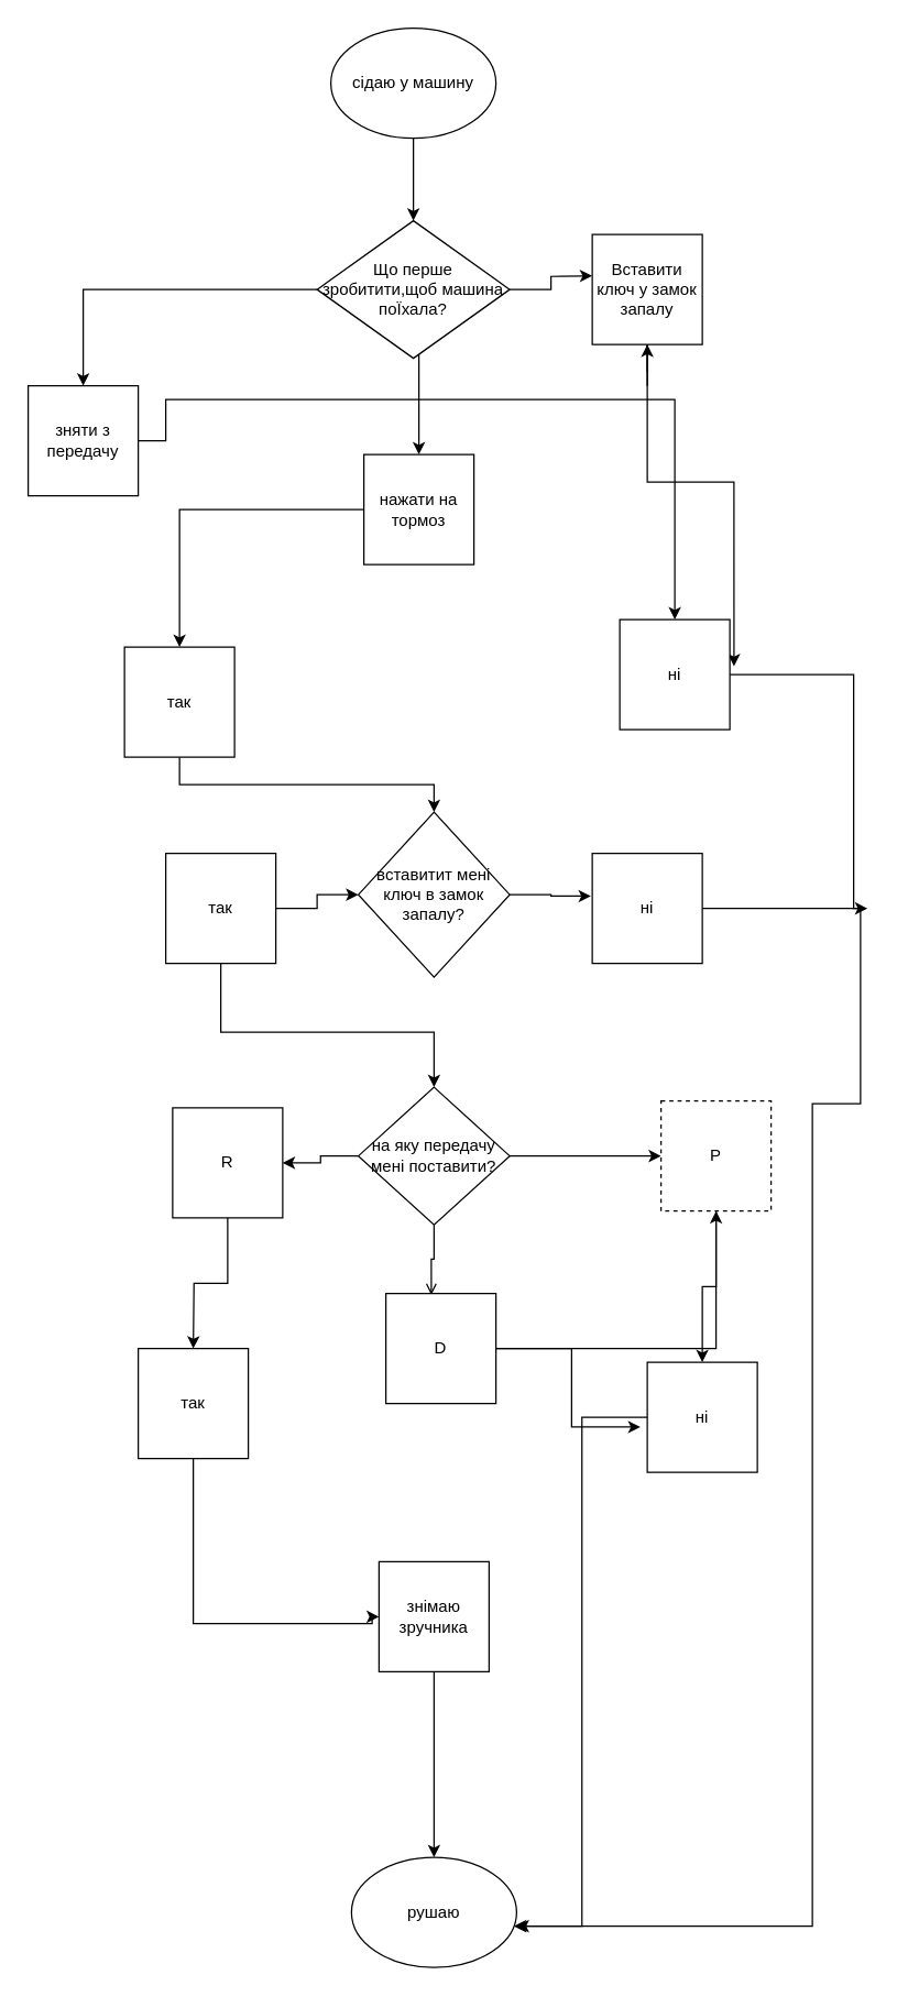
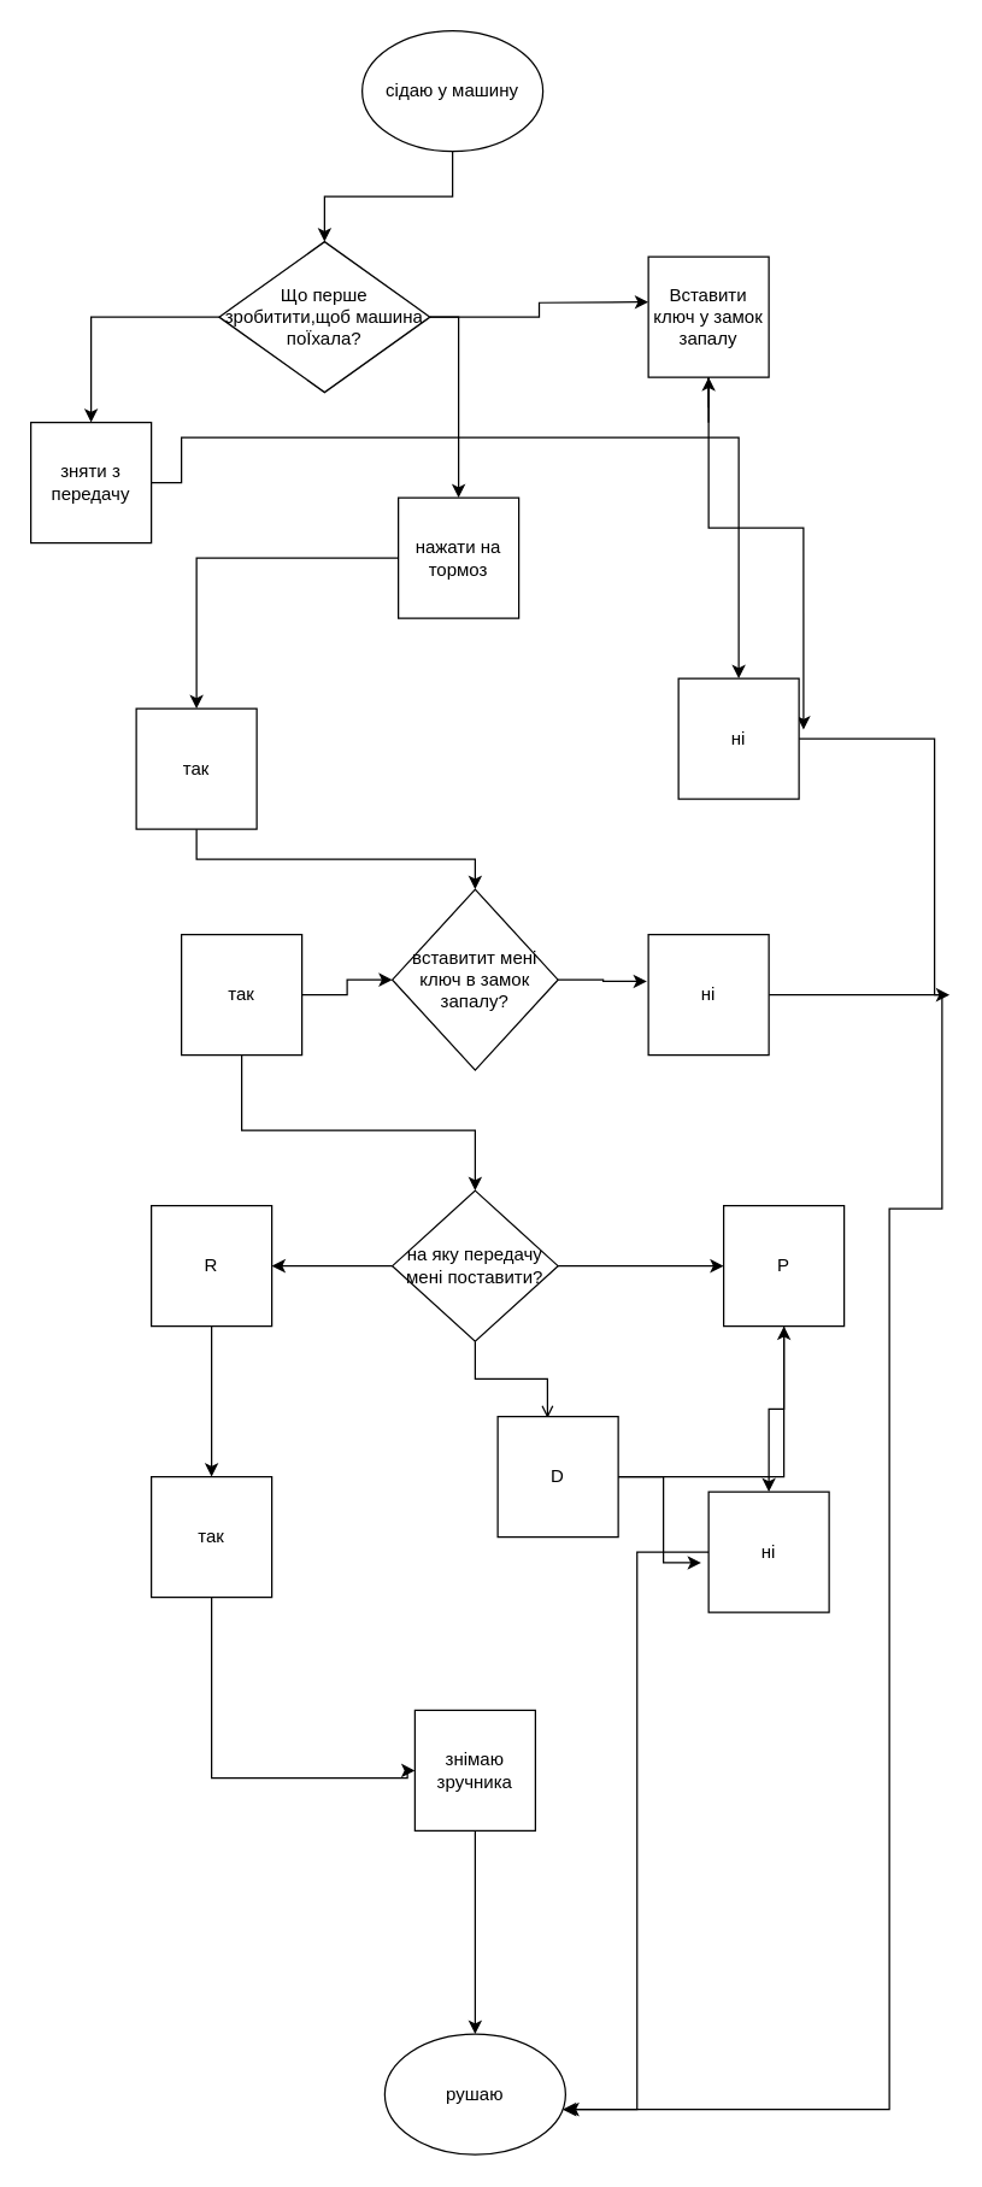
  <mxCell id="0" />
  <mxCell id="1" parent="0" />
  <mxCell id="2" style="edgeStyle=orthogonalEdgeStyle;rounded=0;orthogonalLoop=1;jettySize=auto;html=1;" edge="1" parent="1" source="3" target="7"><mxGeometry relative="1" as="geometry" /></mxCell>
  <mxCell id="3" value="сідаю у машину" style="ellipse;whiteSpace=wrap;html=1;" vertex="1" parent="1"><mxGeometry x="240" y="20" width="120" height="80" as="geometry" /></mxCell>
  <mxCell id="4" style="edgeStyle=orthogonalEdgeStyle;rounded=0;orthogonalLoop=1;jettySize=auto;html=1;" edge="1" parent="1" source="7"><mxGeometry relative="1" as="geometry"><mxPoint x="430" y="200" as="targetPoint" /></mxGeometry></mxCell>
  <mxCell id="5" style="edgeStyle=orthogonalEdgeStyle;rounded=0;orthogonalLoop=1;jettySize=auto;html=1;" edge="1" parent="1" source="7" target="9"><mxGeometry relative="1" as="geometry" /></mxCell>
  <mxCell id="6" style="edgeStyle=orthogonalEdgeStyle;rounded=0;orthogonalLoop=1;jettySize=auto;html=1;entryX=0.5;entryY=0;entryDx=0;entryDy=0;" edge="1" parent="1" source="7" target="14"><mxGeometry relative="1" as="geometry"><Array as="points"><mxPoint x="304" y="290" /><mxPoint x="304" y="290" /></Array></mxGeometry></mxCell>
- <mxCell id="7" value="Що перше зробитити,щоб машина поЇхала?" style="rhombus;whiteSpace=wrap;html=1;" vertex="1" parent="1"><mxGeometry x="230" y="160" width="140" height="100" as="geometry" /></mxCell>
+ <mxCell id="7" value="Що перше зробитити,щоб машина поЇхала?" style="rhombus;whiteSpace=wrap;html=1;" vertex="1" parent="1"><mxGeometry x="145" y="160" width="140" height="100" as="geometry" /></mxCell>
  <mxCell id="8" style="edgeStyle=orthogonalEdgeStyle;rounded=0;orthogonalLoop=1;jettySize=auto;html=1;" edge="1" parent="1" source="9" target="18"><mxGeometry relative="1" as="geometry"><mxPoint x="110" y="240" as="targetPoint" /><Array as="points"><mxPoint x="120" y="320" /><mxPoint x="120" y="290" /><mxPoint x="490" y="290" /></Array></mxGeometry></mxCell>
  <mxCell id="9" value="зняти з передачу" style="whiteSpace=wrap;html=1;aspect=fixed;" vertex="1" parent="1"><mxGeometry x="20" y="280" width="80" height="80" as="geometry" /></mxCell>
  <mxCell id="10" style="edgeStyle=orthogonalEdgeStyle;rounded=0;orthogonalLoop=1;jettySize=auto;html=1;" edge="1" parent="1" source="13"><mxGeometry relative="1" as="geometry"><mxPoint x="470" y="240" as="targetPoint" /><Array as="points"><mxPoint x="470" y="280" /><mxPoint x="470" y="280" /></Array></mxGeometry></mxCell>
  <mxCell id="11" style="edgeStyle=orthogonalEdgeStyle;rounded=0;orthogonalLoop=1;jettySize=auto;html=1;" edge="1" parent="1" source="13"><mxGeometry relative="1" as="geometry"><mxPoint x="470" y="250" as="targetPoint" /></mxGeometry></mxCell>
  <mxCell id="12" style="edgeStyle=orthogonalEdgeStyle;rounded=0;orthogonalLoop=1;jettySize=auto;html=1;entryX=1.038;entryY=0.425;entryDx=0;entryDy=0;entryPerimeter=0;" edge="1" parent="1" source="13" target="18"><mxGeometry relative="1" as="geometry"><mxPoint x="550" y="390" as="targetPoint" /></mxGeometry></mxCell>
  <mxCell id="13" value="Вставити ключ у замок запалу" style="whiteSpace=wrap;html=1;aspect=fixed;" vertex="1" parent="1"><mxGeometry x="430" y="170" width="80" height="80" as="geometry" /></mxCell>
  <mxCell id="14" value="нажати на тормоз" style="whiteSpace=wrap;html=1;aspect=fixed;" vertex="1" parent="1"><mxGeometry x="264" y="330" width="80" height="80" as="geometry" /></mxCell>
  <mxCell id="15" style="edgeStyle=orthogonalEdgeStyle;rounded=0;orthogonalLoop=1;jettySize=auto;html=1;" edge="1" parent="1" source="16" target="21"><mxGeometry relative="1" as="geometry"><mxPoint x="410" y="570" as="targetPoint" /><Array as="points"><mxPoint x="130" y="570" /><mxPoint x="315" y="570" /></Array></mxGeometry></mxCell>
  <mxCell id="16" value="так" style="whiteSpace=wrap;html=1;aspect=fixed;" vertex="1" parent="1"><mxGeometry x="90" y="470" width="80" height="80" as="geometry" /></mxCell>
  <mxCell id="17" style="edgeStyle=orthogonalEdgeStyle;rounded=0;orthogonalLoop=1;jettySize=auto;html=1;" edge="1" parent="1" source="18"><mxGeometry relative="1" as="geometry"><mxPoint x="630" y="660" as="targetPoint" /><Array as="points"><mxPoint x="620" y="490" /><mxPoint x="620" y="660" /></Array></mxGeometry></mxCell>
  <mxCell id="18" value="ні" style="whiteSpace=wrap;html=1;aspect=fixed;" vertex="1" parent="1"><mxGeometry x="450" y="450" width="80" height="80" as="geometry" /></mxCell>
  <mxCell id="19" style="edgeStyle=orthogonalEdgeStyle;rounded=0;orthogonalLoop=1;jettySize=auto;html=1;" edge="1" parent="1" source="14" target="16"><mxGeometry relative="1" as="geometry" /></mxCell>
  <mxCell id="20" style="edgeStyle=orthogonalEdgeStyle;rounded=0;orthogonalLoop=1;jettySize=auto;html=1;entryX=-0.012;entryY=0.388;entryDx=0;entryDy=0;entryPerimeter=0;" edge="1" parent="1" source="21" target="23"><mxGeometry relative="1" as="geometry" /></mxCell>
  <mxCell id="21" value="вставитит мені ключ в замок запалу?" style="rhombus;whiteSpace=wrap;html=1;" vertex="1" parent="1"><mxGeometry x="260" y="590" width="110" height="120" as="geometry" /></mxCell>
  <mxCell id="22" style="edgeStyle=orthogonalEdgeStyle;rounded=0;orthogonalLoop=1;jettySize=auto;html=1;" edge="1" parent="1" source="23" target="44"><mxGeometry relative="1" as="geometry"><mxPoint x="625" y="710" as="sourcePoint" /><mxPoint x="510" y="1400" as="targetPoint" /><Array as="points"><mxPoint x="625" y="660" /><mxPoint x="625" y="802" /><mxPoint x="590" y="802" /><mxPoint x="590" y="1400" /></Array></mxGeometry></mxCell>
  <mxCell id="23" value="ні" style="whiteSpace=wrap;html=1;aspect=fixed;" vertex="1" parent="1"><mxGeometry x="430" y="620" width="80" height="80" as="geometry" /></mxCell>
  <mxCell id="24" style="edgeStyle=orthogonalEdgeStyle;rounded=0;orthogonalLoop=1;jettySize=auto;html=1;" edge="1" parent="1"><mxGeometry relative="1" as="geometry"><mxPoint x="200" y="660" as="sourcePoint" /><mxPoint x="260" y="650" as="targetPoint" /><Array as="points"><mxPoint x="230" y="660" /><mxPoint x="230" y="650" /></Array></mxGeometry></mxCell>
  <mxCell id="25" style="edgeStyle=orthogonalEdgeStyle;rounded=0;orthogonalLoop=1;jettySize=auto;html=1;" edge="1" parent="1" source="26" target="29"><mxGeometry relative="1" as="geometry"><Array as="points"><mxPoint x="160" y="750" /><mxPoint x="315" y="750" /></Array></mxGeometry></mxCell>
  <mxCell id="26" value="так" style="whiteSpace=wrap;html=1;aspect=fixed;" vertex="1" parent="1"><mxGeometry x="120" y="620" width="80" height="80" as="geometry" /></mxCell>
  <mxCell id="27" style="edgeStyle=orthogonalEdgeStyle;rounded=0;orthogonalLoop=1;jettySize=auto;html=1;" edge="1" parent="1" source="29" target="32"><mxGeometry relative="1" as="geometry" /></mxCell>
  <mxCell id="28" style="edgeStyle=orthogonalEdgeStyle;rounded=0;orthogonalLoop=1;jettySize=auto;html=1;entryX=0.413;entryY=0.013;entryDx=0;entryDy=0;entryPerimeter=0;endArrow=open;" edge="1" parent="1" source="29" target="35"><mxGeometry relative="1" as="geometry" /></mxCell>
  <mxCell id="29" value="на яку передачу мені поставити?" style="rhombus;whiteSpace=wrap;html=1;" vertex="1" parent="1"><mxGeometry x="260" y="790" width="110" height="100" as="geometry" /></mxCell>
  <mxCell id="30" style="edgeStyle=orthogonalEdgeStyle;rounded=0;orthogonalLoop=1;jettySize=auto;html=1;entryX=0;entryY=0.5;entryDx=0;entryDy=0;" edge="1" parent="1" source="29" target="37"><mxGeometry relative="1" as="geometry" /></mxCell>
  <mxCell id="31" style="edgeStyle=orthogonalEdgeStyle;rounded=0;orthogonalLoop=1;jettySize=auto;html=1;" edge="1" parent="1" source="32"><mxGeometry relative="1" as="geometry"><mxPoint x="140" y="980" as="targetPoint" /></mxGeometry></mxCell>
- <mxCell id="32" value="R" style="whiteSpace=wrap;html=1;aspect=fixed;" vertex="1" parent="1"><mxGeometry x="125" y="805" width="80" height="80" as="geometry" /></mxCell>
+ <mxCell id="32" value="R" style="whiteSpace=wrap;html=1;aspect=fixed;" vertex="1" parent="1"><mxGeometry x="100" y="800" width="80" height="80" as="geometry" /></mxCell>
  <mxCell id="33" style="edgeStyle=orthogonalEdgeStyle;rounded=0;orthogonalLoop=1;jettySize=auto;html=1;entryX=-0.062;entryY=0.588;entryDx=0;entryDy=0;entryPerimeter=0;" edge="1" parent="1" source="35" target="39"><mxGeometry relative="1" as="geometry" /></mxCell>
  <mxCell id="34" style="edgeStyle=orthogonalEdgeStyle;rounded=0;orthogonalLoop=1;jettySize=auto;html=1;" edge="1" parent="1" source="35" target="37"><mxGeometry relative="1" as="geometry" /></mxCell>
- <mxCell id="35" value="D" style="whiteSpace=wrap;html=1;aspect=fixed;" vertex="1" parent="1"><mxGeometry x="280" y="940" width="80" height="80" as="geometry" /></mxCell>
+ <mxCell id="35" value="D" style="whiteSpace=wrap;html=1;aspect=fixed;" vertex="1" parent="1"><mxGeometry x="330" y="940" width="80" height="80" as="geometry" /></mxCell>
  <mxCell id="36" style="edgeStyle=orthogonalEdgeStyle;rounded=0;orthogonalLoop=1;jettySize=auto;html=1;" edge="1" parent="1" source="37" target="39"><mxGeometry relative="1" as="geometry" /></mxCell>
- <mxCell id="37" value="P" style="whiteSpace=wrap;html=1;aspect=fixed;dashed=1;" vertex="1" parent="1"><mxGeometry x="480" y="800" width="80" height="80" as="geometry" /></mxCell>
+ <mxCell id="37" value="P" style="whiteSpace=wrap;html=1;aspect=fixed;" vertex="1" parent="1"><mxGeometry x="480" y="800" width="80" height="80" as="geometry" /></mxCell>
  <mxCell id="38" style="edgeStyle=orthogonalEdgeStyle;rounded=0;orthogonalLoop=1;jettySize=auto;html=1;entryX=1;entryY=0.625;entryDx=0;entryDy=0;entryPerimeter=0;" edge="1" parent="1" source="39" target="44"><mxGeometry relative="1" as="geometry" /></mxCell>
  <mxCell id="39" value="ні" style="whiteSpace=wrap;html=1;aspect=fixed;" vertex="1" parent="1"><mxGeometry x="470" y="990" width="80" height="80" as="geometry" /></mxCell>
  <mxCell id="40" style="edgeStyle=orthogonalEdgeStyle;rounded=0;orthogonalLoop=1;jettySize=auto;html=1;entryX=0;entryY=0.5;entryDx=0;entryDy=0;" edge="1" parent="1" source="41" target="43"><mxGeometry relative="1" as="geometry"><mxPoint x="270" y="1140" as="targetPoint" /><Array as="points"><mxPoint x="140" y="1180" /><mxPoint x="270" y="1180" /><mxPoint x="270" y="1175" /></Array></mxGeometry></mxCell>
  <mxCell id="41" value="так" style="whiteSpace=wrap;html=1;aspect=fixed;" vertex="1" parent="1"><mxGeometry x="100" y="980" width="80" height="80" as="geometry" /></mxCell>
  <mxCell id="42" style="edgeStyle=orthogonalEdgeStyle;rounded=0;orthogonalLoop=1;jettySize=auto;html=1;" edge="1" parent="1" source="43" target="44"><mxGeometry relative="1" as="geometry" /></mxCell>
  <mxCell id="43" value="знімаю зручника" style="whiteSpace=wrap;html=1;aspect=fixed;" vertex="1" parent="1"><mxGeometry x="275" y="1135" width="80" height="80" as="geometry" /></mxCell>
  <mxCell id="44" value="рушаю" style="ellipse;whiteSpace=wrap;html=1;" vertex="1" parent="1"><mxGeometry x="255" y="1350" width="120" height="80" as="geometry" /></mxCell>
